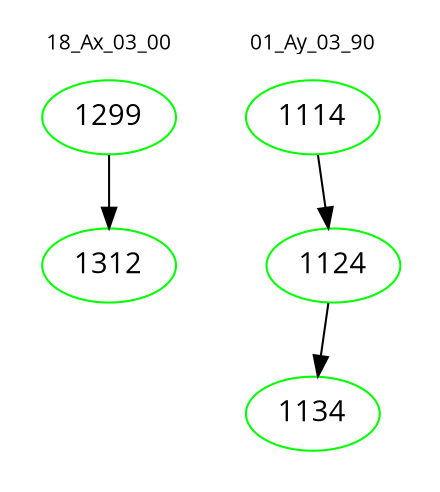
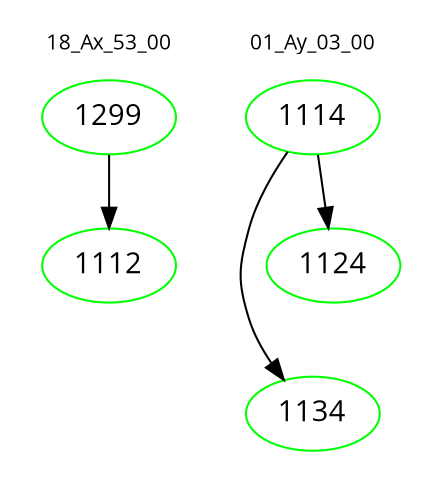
  digraph {
    fontname="Open Sans"
    node [color=green fontname="Open Sans"]
    edge [color=black fontname="Open Sans"]
    n1 [label=1299]
-   n2 [label=1312]
+   n2 [label=1112]
    n3 [label=1114]
    n4 [label=1134]
    n5 [label=1124]
    subgraph cluster_1 {
      color=white
      fontsize=10
-     label="18_Ax_03_00"
+     label="18_Ax_53_00"
      n1
      n2
    }
    subgraph cluster_2 {
      color=white
      fontsize=10
-     label="01_Ay_03_90"
+     label="01_Ay_03_00"
      n3
      n4
      n5
    }
    n1 -> n2
-   n5 -> n4
+   n3 -> n4
    n3 -> n5
  }
